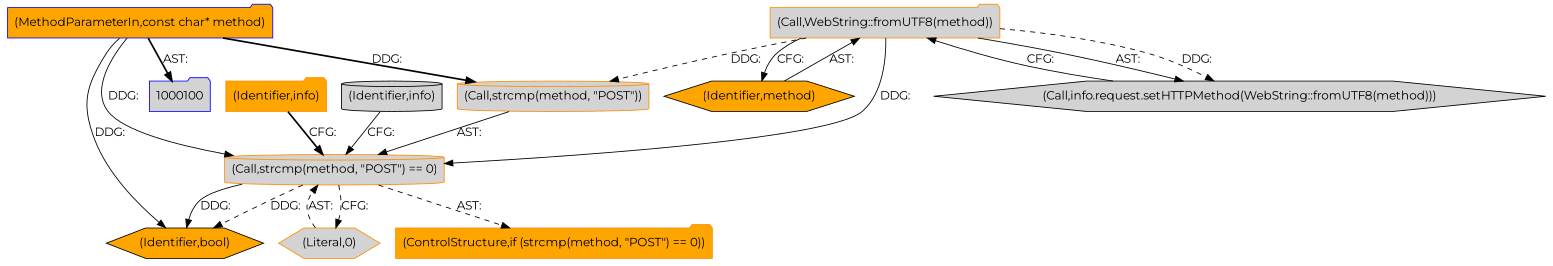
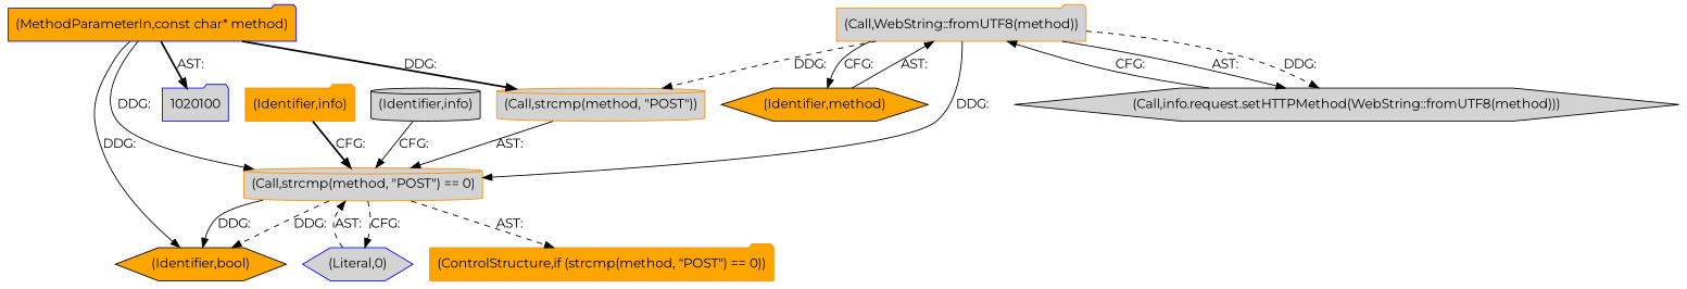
  digraph {
    fontname=Montserrat
    node [color=darkorange fillcolor=lightgrey fontname=Montserrat shape=folder style=filled]
    edge [fontname=Montserrat style=solid]
    n1 [label="(Call,strcmp(method, \"POST\") == 0)" shape=cylinder]
-   n2 [label="(Literal,0)" shape=hexagon]
+   n2 [color=blue label="(Literal,0)" shape=hexagon]
    n3 [color=black fillcolor=orange label="(Identifier,bool)" shape=hexagon]
    n4 [fillcolor=orange label="(ControlStructure,if (strcmp(method, \"POST\") == 0))"]
    n5 [label="(Call,WebString::fromUTF8(method))"]
    n6 [color=black label="(Call,info.request.setHTTPMethod(WebString::fromUTF8(method)))" shape=hexagon]
    n7 [color=black fillcolor=orange label="(Identifier,method)" shape=hexagon]
    n8 [label="(Call,strcmp(method, \"POST\"))" shape=cylinder]
    n9 [color=blue fillcolor=orange label="(MethodParameterIn,const char* method)"]
-   1000100 [color=blue]
+   1000100 [color=blue label=1020100]
    n11 [fillcolor=orange label="(Identifier,info)"]
    n12 [color=black label="(Identifier,info)" shape=cylinder]
    n1 -> n2 [label="CFG: " style=dashed]
    n1 -> n3 [label="DDG: "]
    n1 -> n3 [label="DDG: " style=dashed]
    n1 -> n4 [label="AST: " style=dashed]
    n2 -> n1 [label="AST: " style=dashed]
    n5 -> n1 [label="DDG: "]
    n5 -> n6 [label="AST: "]
    n5 -> n6 [label="DDG: " style=dashed]
    n5 -> n7 [label="CFG: "]
    n5 -> n8 [label="DDG: " style=dashed]
    n6 -> n5 [label="CFG: "]
    n7 -> n5 [label="AST: "]
    n8 -> n1 [label="AST: "]
    n9 -> n1 [label="DDG: "]
    n9 -> n3 [label="DDG: "]
    n9 -> n8 [label="DDG: " style=bold]
    n9 -> 1000100 [label="AST: " style=bold]
    n11 -> n1 [label="CFG: " style=bold]
    n12 -> n1 [label="CFG: "]
  }
